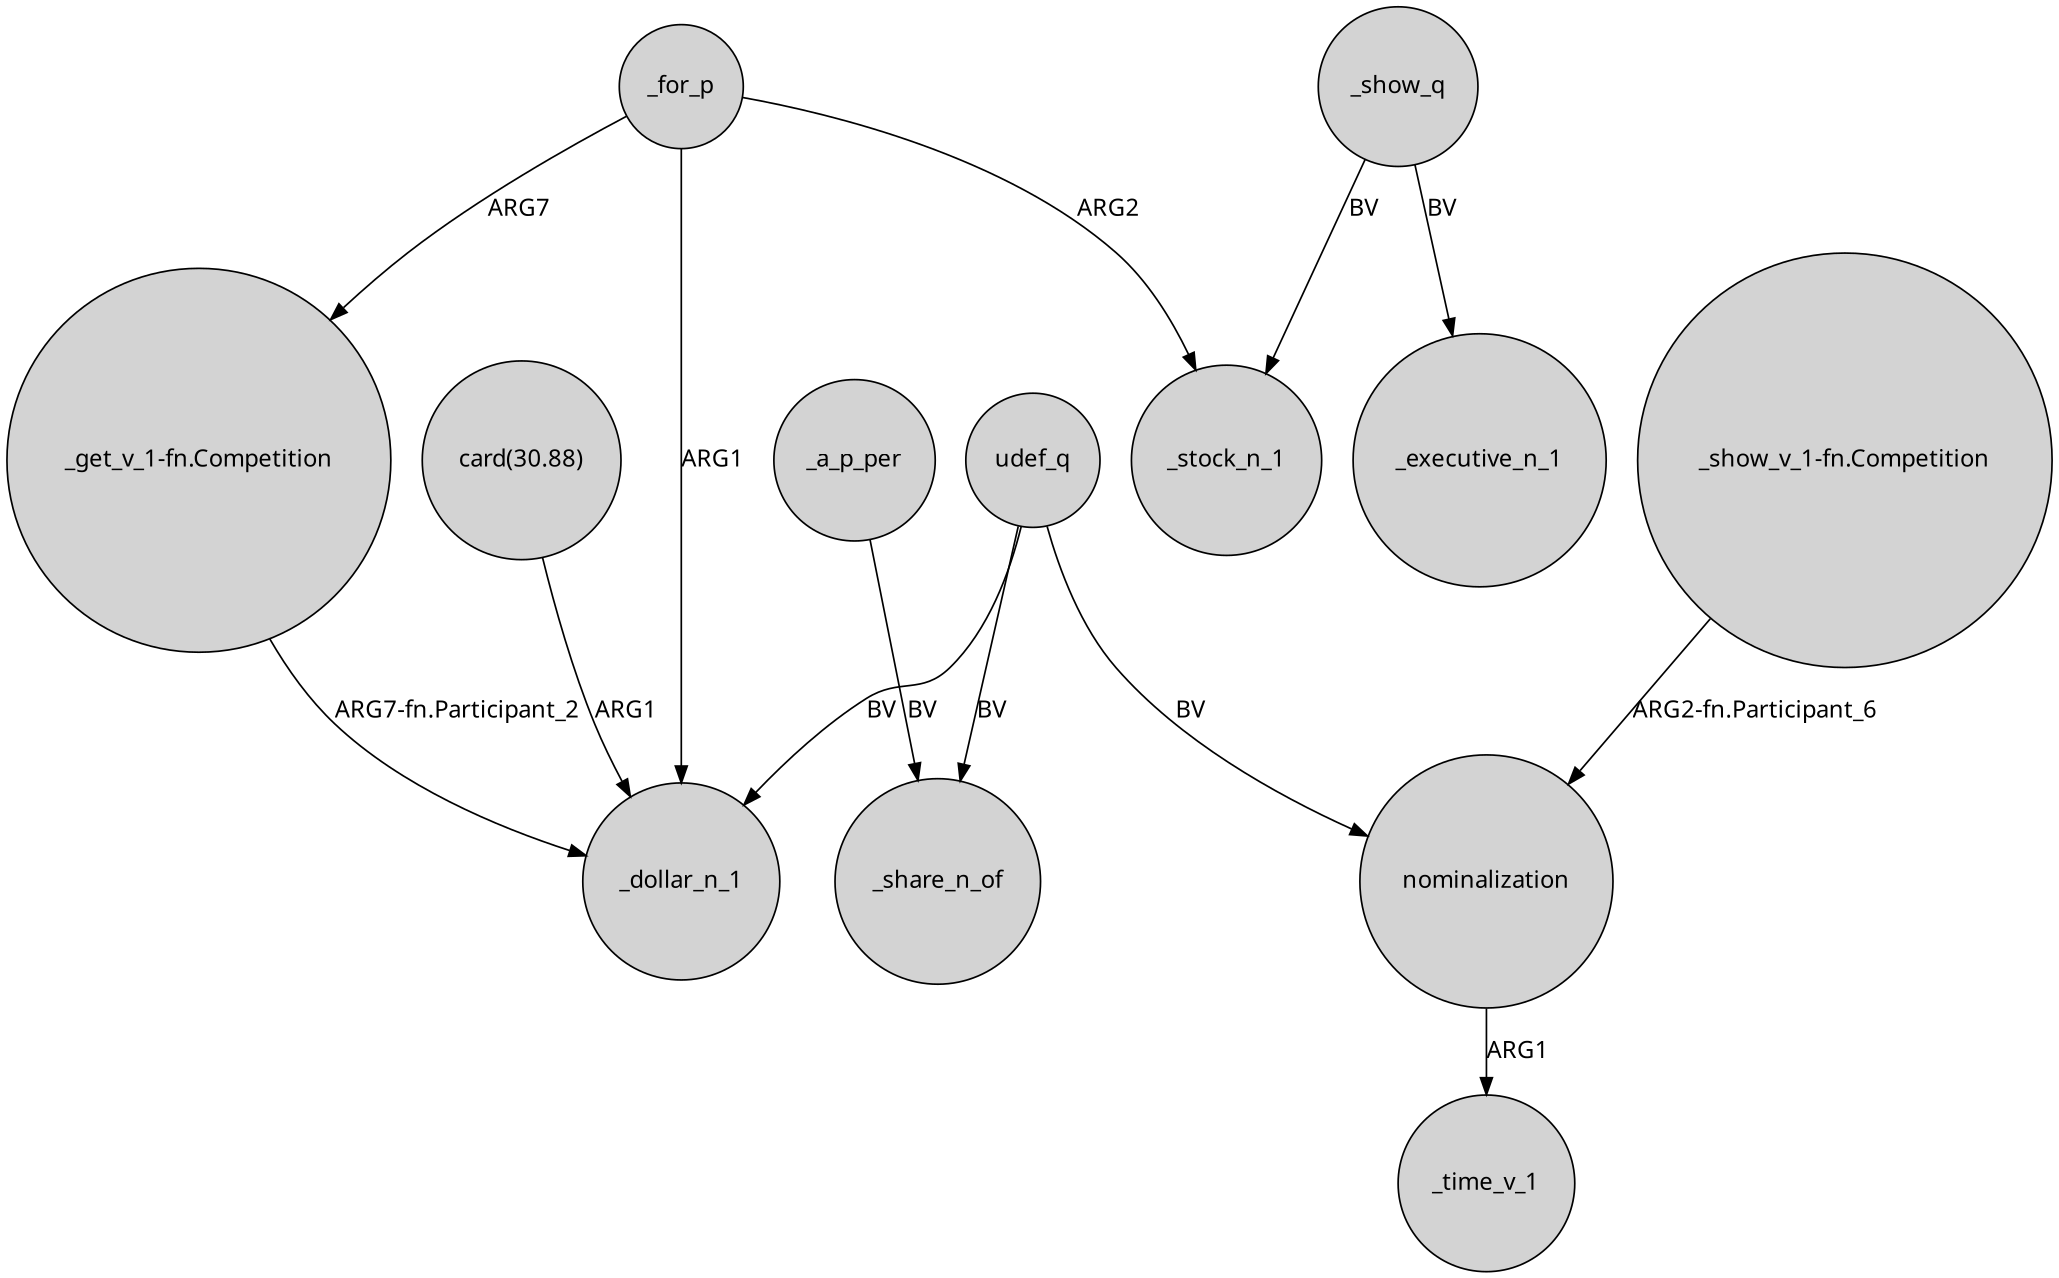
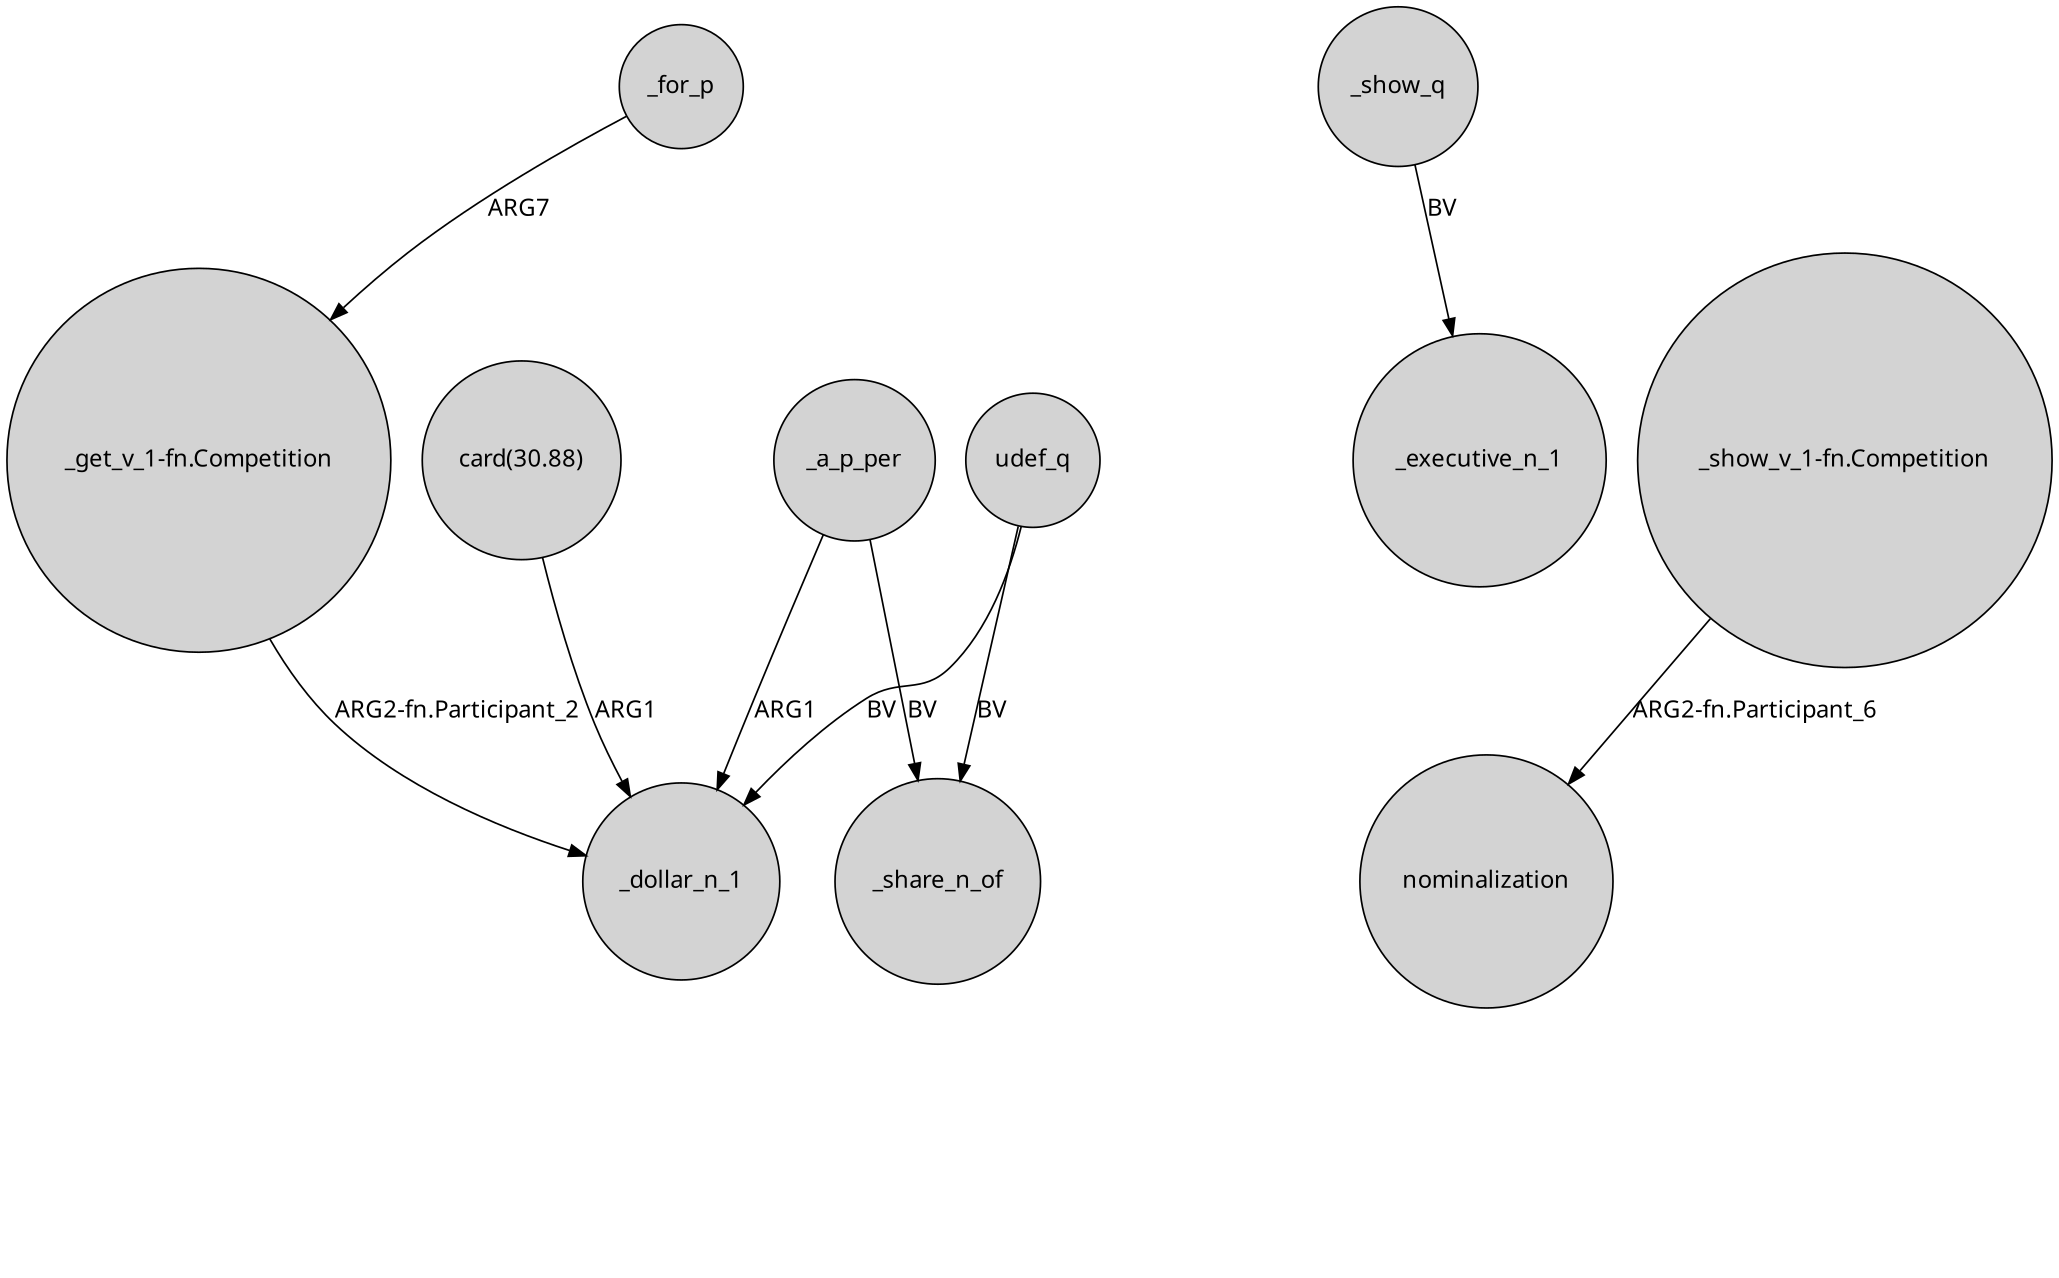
  digraph {
    fontname="Noto Sans"
    node [fontname="Noto Sans" shape=circle style=filled]
    edge [fontname="Noto Sans"]
    _a_p_per
    _share_n_of
    _dollar_n_1
    _for_p
    "_get_v_1-fn.Competition"
-   _stock_n_1
    "_show_v_1-fn.Competition"
    nominalization
-   _time_v_1
    udef_q
    n11 [label=_show_q]
    _executive_n_1
    "card(30.88)"
    _a_p_per -> _share_n_of [label=BV]
-   _for_p -> _dollar_n_1 [label=ARG1]
+   _a_p_per -> _dollar_n_1 [label=ARG1]
    _for_p -> "_get_v_1-fn.Competition" [label=ARG7]
-   _for_p -> _stock_n_1 [label=ARG2]
-   "_get_v_1-fn.Competition" -> _dollar_n_1 [label="ARG7-fn.Participant_2"]
+   "_get_v_1-fn.Competition" -> _dollar_n_1 [label="ARG2-fn.Participant_2"]
    "_show_v_1-fn.Competition" -> nominalization [label="ARG2-fn.Participant_6"]
-   nominalization -> _time_v_1 [label=ARG1]
    udef_q -> _share_n_of [label=BV]
    udef_q -> _dollar_n_1 [label=BV]
-   udef_q -> nominalization [label=BV]
-   n11 -> _stock_n_1 [label=BV]
    n11 -> _executive_n_1 [label=BV]
    "card(30.88)" -> _dollar_n_1 [label=ARG1]
  }
